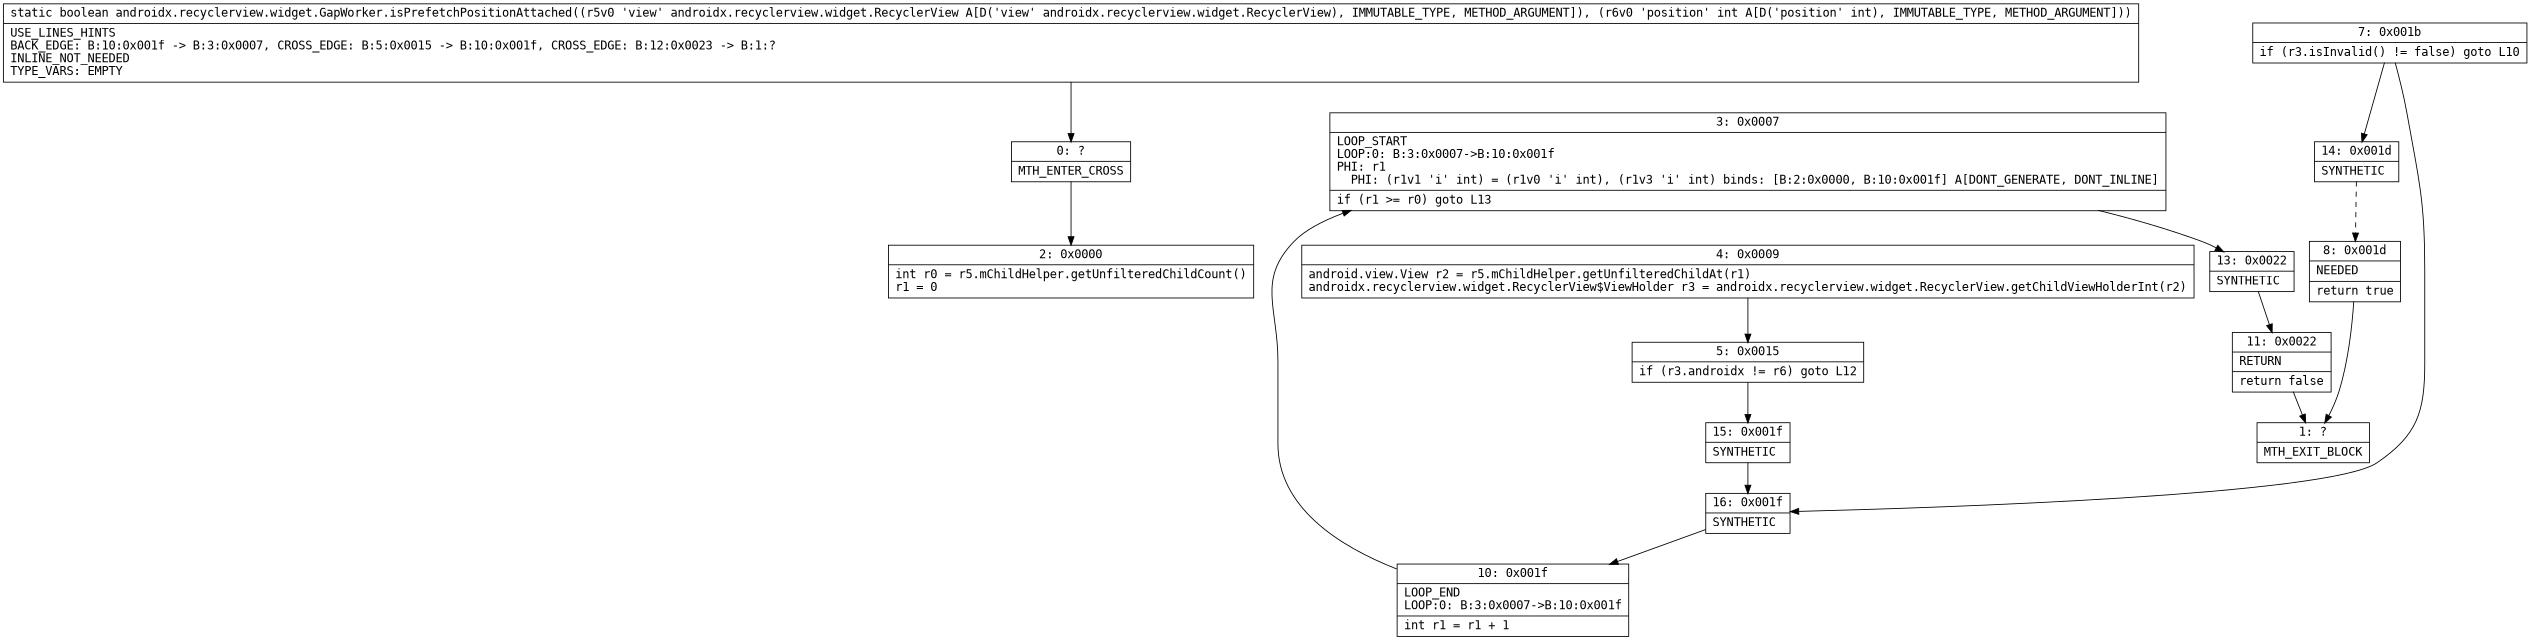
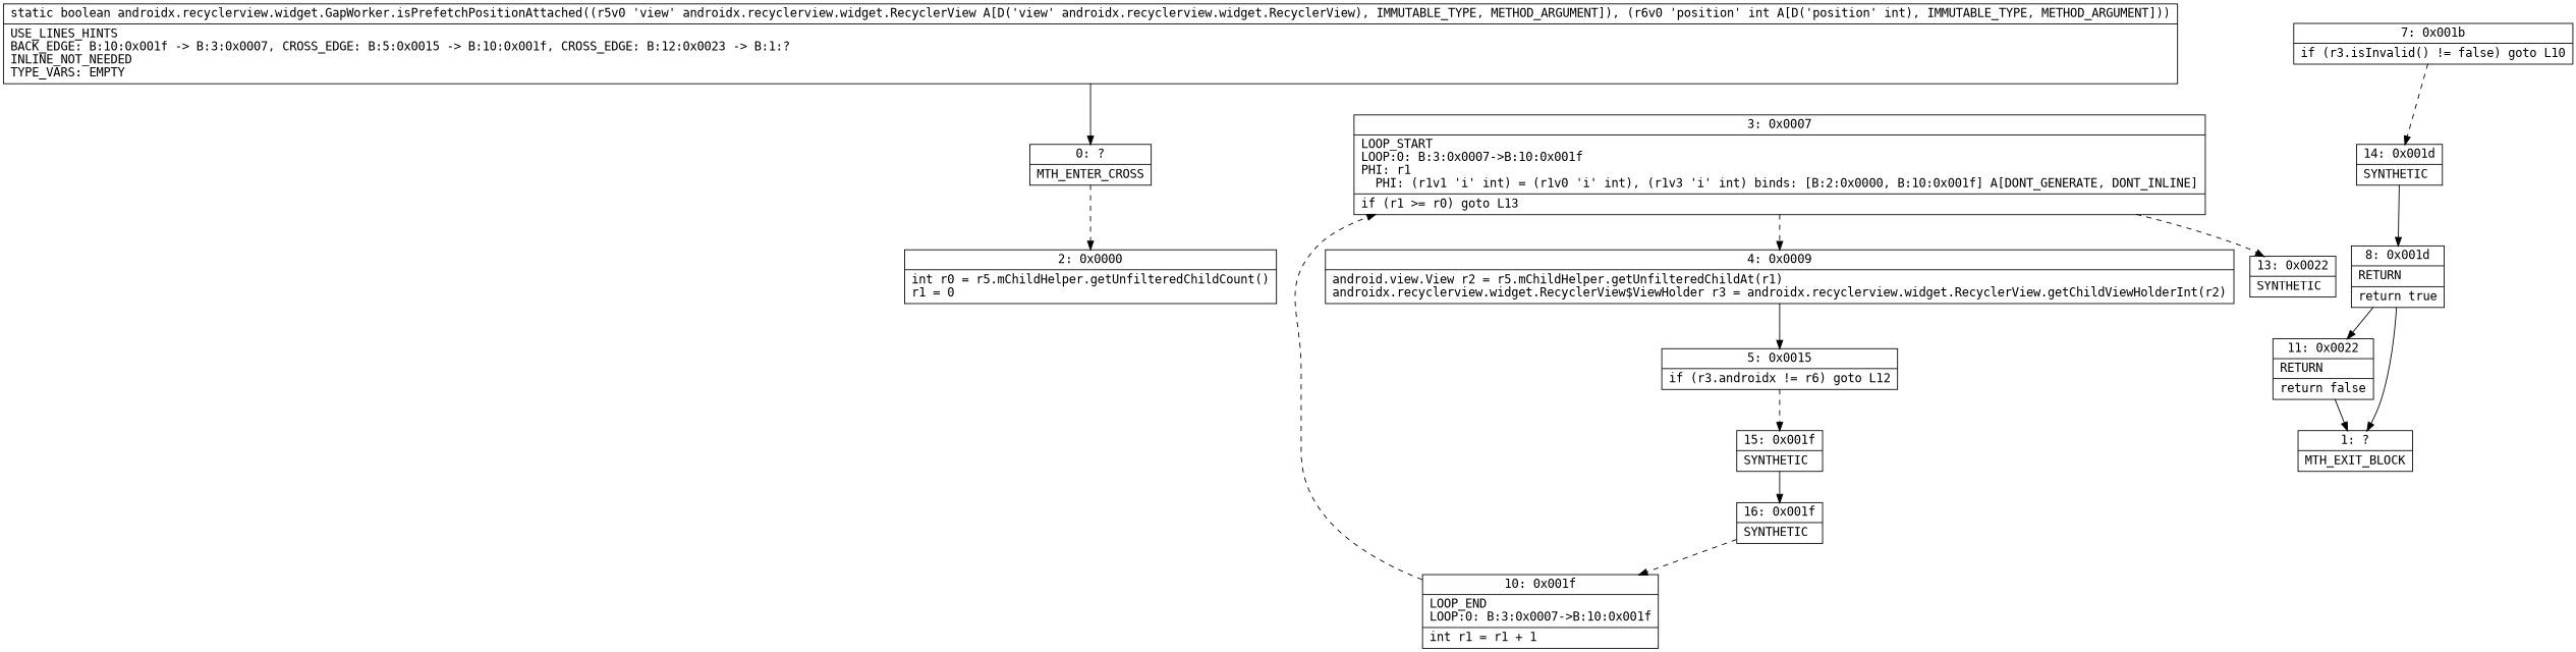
  digraph {
    fontname="DejaVu Sans Mono"
    node [fontname="DejaVu Sans Mono" shape=record]
    edge [fontname="DejaVu Sans Mono"]
    n1 [label="{0\:\ ?|MTH_ENTER_CROSS\l}"]
    n2 [label="{2\:\ 0x0000|int r0 = r5.mChildHelper.getUnfilteredChildCount()\lr1 = 0\l}"]
    n3 [label="{3\:\ 0x0007|LOOP_START\lLOOP:0: B:3:0x0007\-\>B:10:0x001f\lPHI: r1 \l  PHI: (r1v1 'i' int) = (r1v0 'i' int), (r1v3 'i' int) binds: [B:2:0x0000, B:10:0x001f] A[DONT_GENERATE, DONT_INLINE]\l|if (r1 \>= r0) goto L13\l}"]
    n4 [label="{4\:\ 0x0009|android.view.View r2 = r5.mChildHelper.getUnfilteredChildAt(r1)\landroidx.recyclerview.widget.RecyclerView$ViewHolder r3 = androidx.recyclerview.widget.RecyclerView.getChildViewHolderInt(r2)\l}"]
    n5 [label="{13\:\ 0x0022|SYNTHETIC\l}"]
    n6 [label="{5\:\ 0x0015|if (r3.androidx != r6) goto L12\l}"]
    n7 [label="{11\:\ 0x0022|RETURN\l|return false\l}"]
    n8 [label="{15\:\ 0x001f|SYNTHETIC\l}"]
    n9 [label="{16\:\ 0x001f|SYNTHETIC\l}"]
    n10 [label="{7\:\ 0x001b|if (r3.isInvalid() != false) goto L10\l}"]
    n11 [label="{14\:\ 0x001d|SYNTHETIC\l}"]
-   n12 [label="{8\:\ 0x001d|NEEDED\l|return true\l}"]
+   n12 [label="{8\:\ 0x001d|RETURN\l|return true\l}"]
    n13 [label="{10\:\ 0x001f|LOOP_END\lLOOP:0: B:3:0x0007\-\>B:10:0x001f\l|int r1 = r1 + 1\l}"]
    n14 [label="{1\:\ ?|MTH_EXIT_BLOCK\l}"]
    n15 [label="{static boolean androidx.recyclerview.widget.GapWorker.isPrefetchPositionAttached((r5v0 'view' androidx.recyclerview.widget.RecyclerView A[D('view' androidx.recyclerview.widget.RecyclerView), IMMUTABLE_TYPE, METHOD_ARGUMENT]), (r6v0 'position' int A[D('position' int), IMMUTABLE_TYPE, METHOD_ARGUMENT]))  | USE_LINES_HINTS\lBACK_EDGE: B:10:0x001f \-\> B:3:0x0007, CROSS_EDGE: B:5:0x0015 \-\> B:10:0x001f, CROSS_EDGE: B:12:0x0023 \-\> B:1:?\lINLINE_NOT_NEEDED\lTYPE_VARS: EMPTY\l}"]
-   n1 -> n2
-   n3 -> n5
+   n1 -> n2 [style=dashed]
+   n3 -> n4 [style=dashed]
+   n3 -> n5 [style=dashed]
    n4 -> n6
-   n5 -> n7
-   n6 -> n8
+   n12 -> n7
+   n6 -> n8 [style=dashed]
    n7 -> n14
    n8 -> n9
-   n9 -> n13
-   n10 -> n9
-   n10 -> n11 [style=solid]
-   n11 -> n12 [style=dashed]
+   n9 -> n13 [style=dashed]
+   n10 -> n11 [style=dashed]
+   n11 -> n12
    n12 -> n14
-   n13 -> n3
+   n13 -> n3 [style=dashed]
    n15 -> n1
  }
